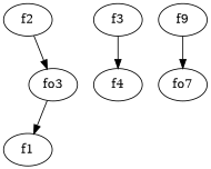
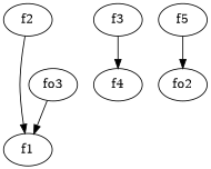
  strict digraph {
    edge [weight=2]
    f2
    f1
    f3
    f4
-   f5 [label=f9]
-   fo2 [label=fo7]
+   f5
+   fo2
    fo3
-   f2 -> fo3
+   f2 -> f1
    f3 -> f4
    f5 -> fo2
    fo3 -> f1
  }
